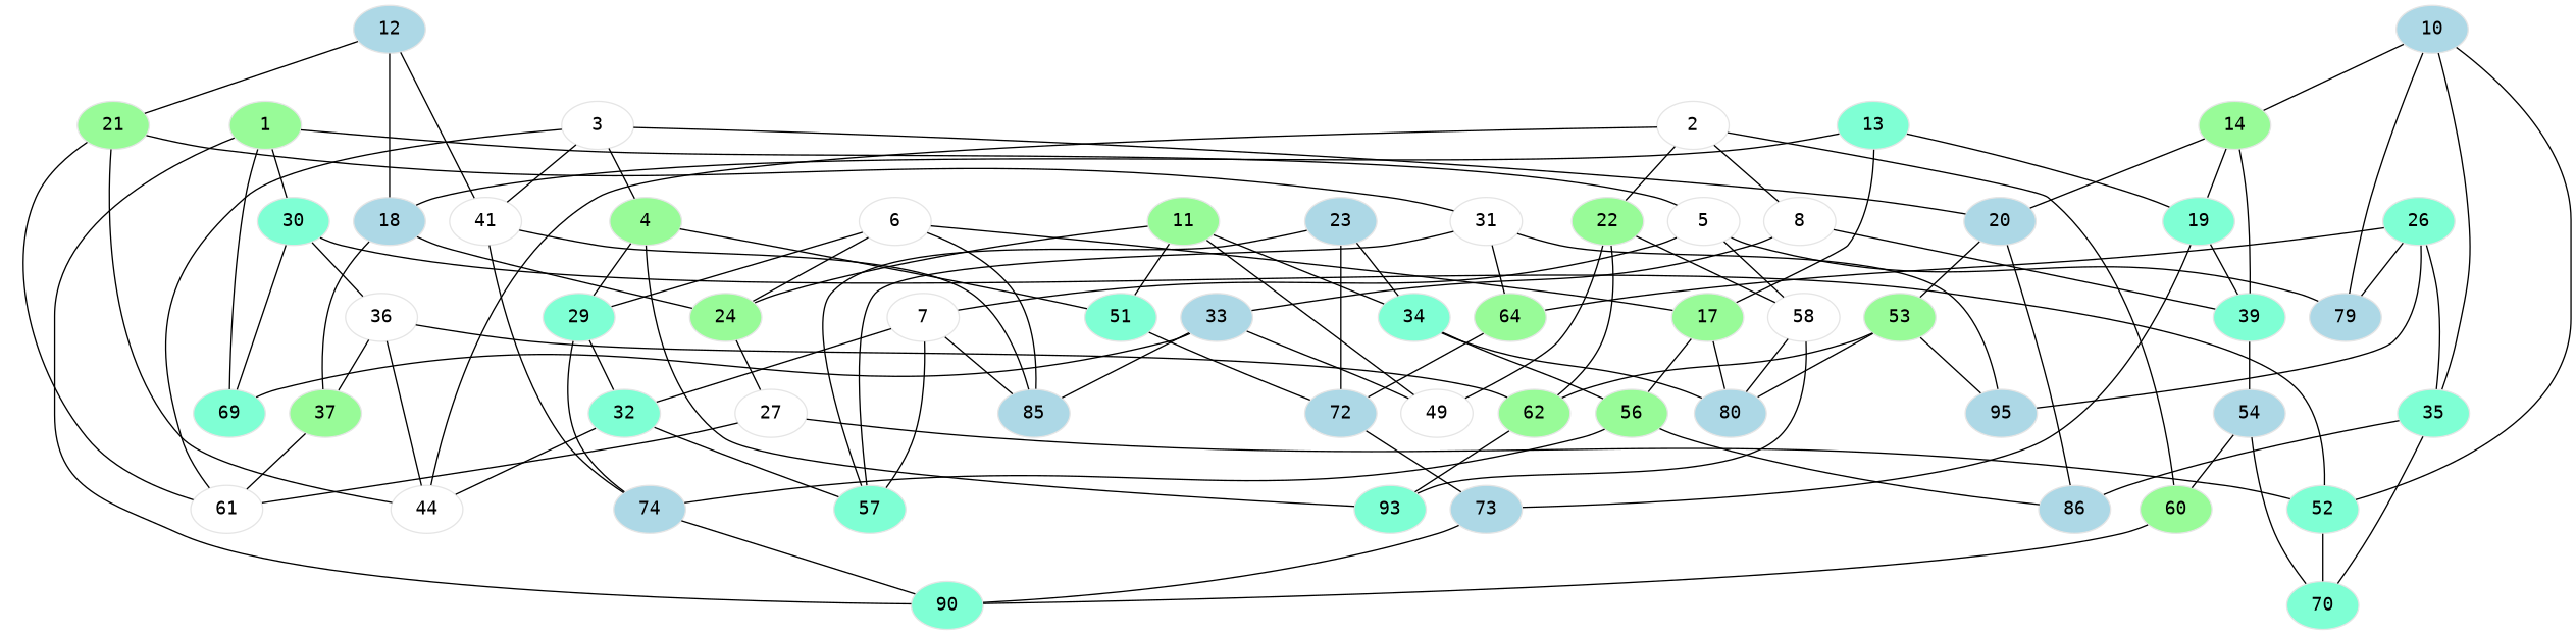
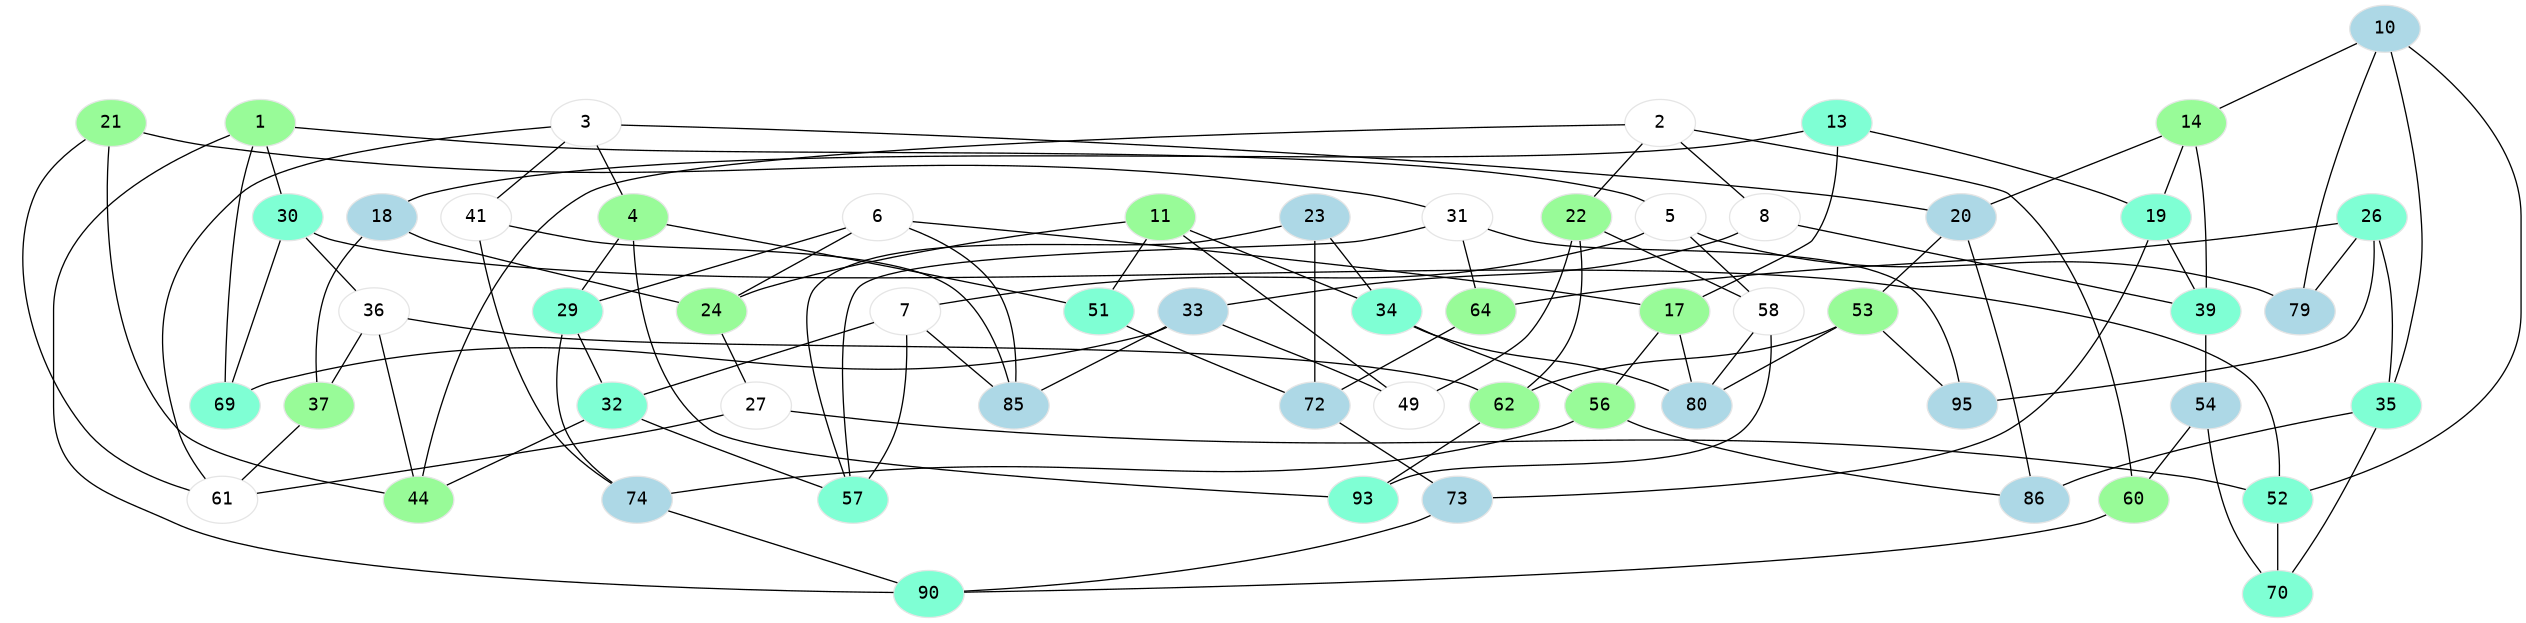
  graph {
    fontname="DejaVu Sans Mono"
    node [color=gray90 fillcolor=aquamarine fontname="DejaVu Sans Mono" style=filled]
    edge [fontname="DejaVu Sans Mono"]
    1 [fillcolor=palegreen super="+15"]
    5 [fillcolor=white super="+16"]
    30 [super="+82"]
    69
    90 [super="+100"]
    7 [fillcolor=white super="+25"]
    58 [fillcolor=white super="+59"]
    79 [fillcolor=lightblue]
    52 [super="+75"]
    36 [fillcolor=white super="+63"]
    2 [fillcolor=white super="+43"]
    8 [fillcolor=white]
    22 [fillcolor=palegreen super="+40"]
-   44 [fillcolor=white super="+76"]
+   44 [fillcolor=palegreen super="+76"]
    60 [fillcolor=palegreen]
    33 [fillcolor=lightblue super="+48"]
    39 [super="+50"]
    49 [fillcolor=white]
    62 [fillcolor=palegreen super="+66"]
    3 [fillcolor=white super="+28"]
    4 [fillcolor=palegreen super="+45"]
    20 [fillcolor=lightblue super="+47"]
    41 [fillcolor=white super="+42"]
    61 [fillcolor=white super="+67"]
    29 [super="+55"]
    51
    93
    53 [fillcolor=palegreen super="+83"]
    86 [fillcolor=lightblue]
    85 [fillcolor=lightblue super="+92"]
    74 [fillcolor=lightblue super="+98"]
    32 [super="+97"]
    72 [fillcolor=lightblue super="+77"]
    57 [super="+89"]
    80 [fillcolor=lightblue super="+91"]
    6 [fillcolor=white super="+9"]
    17 [fillcolor=palegreen super="+71"]
    24 [fillcolor=palegreen super="+99"]
    56 [fillcolor=palegreen super="+87"]
    27 [fillcolor=white]
    54 [fillcolor=lightblue]
    10 [fillcolor=lightblue super="+88"]
    14 [fillcolor=palegreen super="+78"]
    35 [super="+96"]
    19 [super="+46"]
    70
    11 [fillcolor=palegreen super="+94"]
    34 [super="+68"]
    18 [fillcolor=lightblue super="+84"]
    37 [fillcolor=palegreen]
-   12 [fillcolor=lightblue]
    21 [fillcolor=palegreen super="+65"]
    31 [fillcolor=white super="+38"]
    13
    73 [fillcolor=lightblue]
    95 [fillcolor=lightblue]
    64 [fillcolor=palegreen]
    23 [fillcolor=lightblue]
    26 [super="+81"]
    1 -- 5
    1 -- 30
    1 -- 69
    1 -- 90
    5 -- 7
    5 -- 58
    5 -- 79
    30 -- 69
    30 -- 52
    30 -- 36
    7 -- 85
    7 -- 32
    7 -- 57
    58 -- 93
    58 -- 80
    52 -- 70
    36 -- 44
    36 -- 62
    36 -- 37
    2 -- 8
    2 -- 22
    2 -- 44
    2 -- 60
    8 -- 33
    8 -- 39
    22 -- 58
    22 -- 49
    22 -- 62
    60 -- 90
    33 -- 69
    33 -- 49
    33 -- 85
    39 -- 54
    62 -- 93
    3 -- 4
    3 -- 20
    3 -- 41
    3 -- 61
    4 -- 29
    4 -- 51
    4 -- 93
    20 -- 53
    20 -- 86
    41 -- 85
    41 -- 74
    29 -- 74
    29 -- 32
    51 -- 72
    53 -- 62
    53 -- 80
    53 -- 95
    74 -- 90
    32 -- 44
    32 -- 57
    72 -- 73
    6 -- 29
    6 -- 85
    6 -- 17
    6 -- 24
    17 -- 80
    17 -- 56
    24 -- 27
    56 -- 86
    56 -- 74
    27 -- 52
    27 -- 61
    54 -- 60
    54 -- 70
    10 -- 79
    10 -- 52
    10 -- 14
    10 -- 35
    14 -- 39
    14 -- 20
    14 -- 19
    35 -- 86
    35 -- 70
    19 -- 39
    19 -- 73
    11 -- 49
    11 -- 51
    11 -- 24
    11 -- 34
    34 -- 80
    34 -- 56
    18 -- 24
    18 -- 37
    37 -- 61
-   12 -- 41
-   12 -- 18
-   12 -- 21
    21 -- 44
    21 -- 61
    21 -- 31
    31 -- 57
    31 -- 95
    31 -- 64
    13 -- 17
    13 -- 19
    13 -- 18
    73 -- 90
    64 -- 72
    23 -- 72
    23 -- 57
    23 -- 34
    26 -- 79
    26 -- 35
    26 -- 95
    26 -- 64
  }
